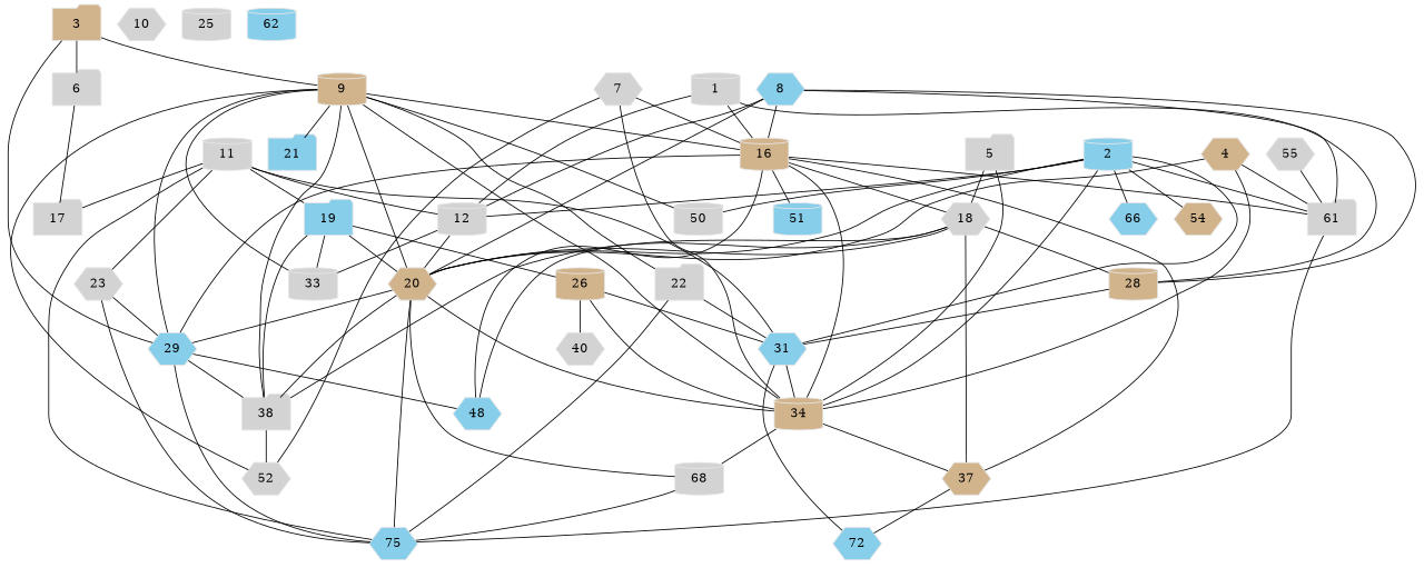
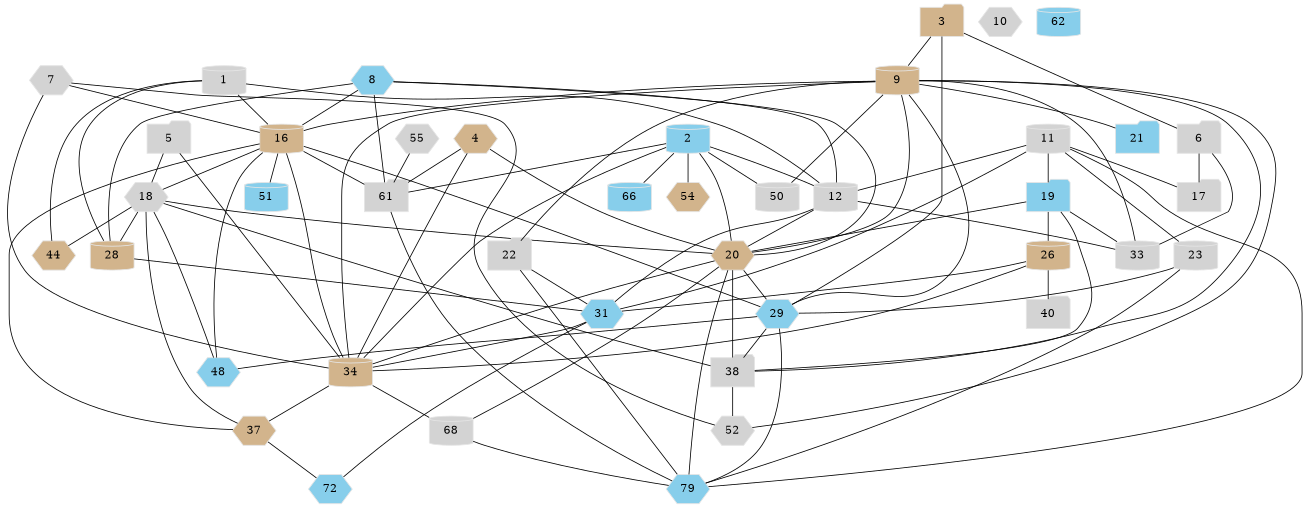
  graph {
    node [color=gray90 fillcolor=lightgrey shape=hexagon style=filled]
    12 [shape=cylinder super="+78"]
    20 [fillcolor=tan super="+69+49+27"]
    33 [shape=cylinder]
    1 [shape=cylinder]
    16 [fillcolor=tan shape=cylinder super="+36"]
    28 [fillcolor=tan shape=cylinder super="+84"]
+   44 [fillcolor=tan]
    34 [fillcolor=tan shape=cylinder super="+57"]
    61 [shape=folder super="+77"]
    29 [fillcolor=skyblue super="+73+58"]
    18 [super="+47+39"]
    48 [fillcolor=skyblue super="+60"]
    37 [fillcolor=tan super="+70"]
    n14 [fillcolor=skyblue label=51 shape=cylinder]
    31 [fillcolor=skyblue super="+45"]
    2 [fillcolor=skyblue shape=cylinder super="+64+24"]
    50 [shape=cylinder]
    54 [fillcolor=tan]
-   66 [fillcolor=skyblue]
+   66 [fillcolor=skyblue shape=cylinder]
    38 [shape=folder super="+51+67"]
-   79 [fillcolor=skyblue label=75]
+   79 [fillcolor=skyblue]
    68 [shape=cylinder]
    72 [fillcolor=skyblue]
    3 [fillcolor=tan shape=folder]
    6 [shape=folder]
    9 [fillcolor=tan shape=cylinder super="+15+32+56"]
    17 [shape=folder]
    52 [super="+86"]
    21 [fillcolor=skyblue shape=folder]
    22 [shape=folder]
    4 [fillcolor=tan]
    5 [shape=folder]
    7 [super="+83"]
    8 [fillcolor=skyblue super="+75+42"]
    10
    11 [shape=cylinder super="+13+14+53"]
    19 [fillcolor=skyblue shape=folder]
-   23 [super="+81"]
+   23 [shape=cylinder super="+81"]
    26 [fillcolor=tan shape=cylinder]
-   40
-   25 [shape=cylinder]
+   40 [shape=folder]
    55 [super="+63"]
    62 [fillcolor=skyblue shape=cylinder]
    12 -- 20
    12 -- 33
    20 -- 34 [weight=2]
    20 -- 29
    20 -- 38 [weight=2]
    20 -- 79
    20 -- 68
    1 -- 12
    1 -- 16
    1 -- 28
+   1 -- 44
    16 -- 34
    16 -- 61
    16 -- 29 [weight=2]
    16 -- 18
    16 -- 48
    16 -- 37
    16 -- n14
    28 -- 31
    34 -- 37
    34 -- 68
    61 -- 79
    29 -- 48
    29 -- 38
    29 -- 79
    18 -- 20
    18 -- 28
+   18 -- 44
    18 -- 48
    18 -- 37
    18 -- 38
    37 -- 72
    31 -- 34
    31 -- 72
    2 -- 12
    2 -- 20
    2 -- 34
    2 -- 61
-   2 -- 31
+   12 -- 31
    2 -- 50
    2 -- 54
    2 -- 66
    38 -- 52
    68 -- 79
    3 -- 29
    3 -- 6
    3 -- 9
+   6 -- 33
    6 -- 17
    9 -- 20
    9 -- 33
    9 -- 16
    9 -- 34 [weight=2]
    9 -- 29 [weight=2]
    9 -- 50
    9 -- 38
    9 -- 52
    9 -- 21
    9 -- 22
    22 -- 31
    22 -- 79
    4 -- 20
    4 -- 34
    4 -- 61
    5 -- 34
    5 -- 18
    7 -- 16
    7 -- 34 [weight=2]
    7 -- 52
    8 -- 12
    8 -- 20
    8 -- 16
    8 -- 28
    8 -- 61
    11 -- 12
    11 -- 31
    11 -- 79
    11 -- 17 [weight=2]
    11 -- 19
    11 -- 23 [weight=2]
    19 -- 20
    19 -- 33
    19 -- 38
    19 -- 26
    23 -- 29
    23 -- 79
    26 -- 34
    26 -- 31
    26 -- 40
    55 -- 61
  }
